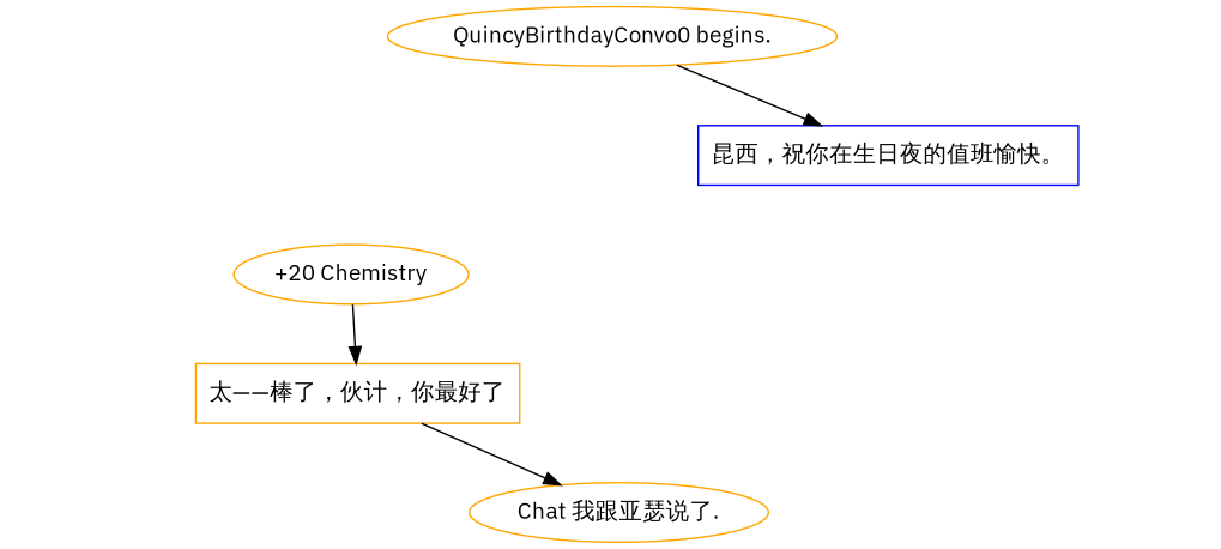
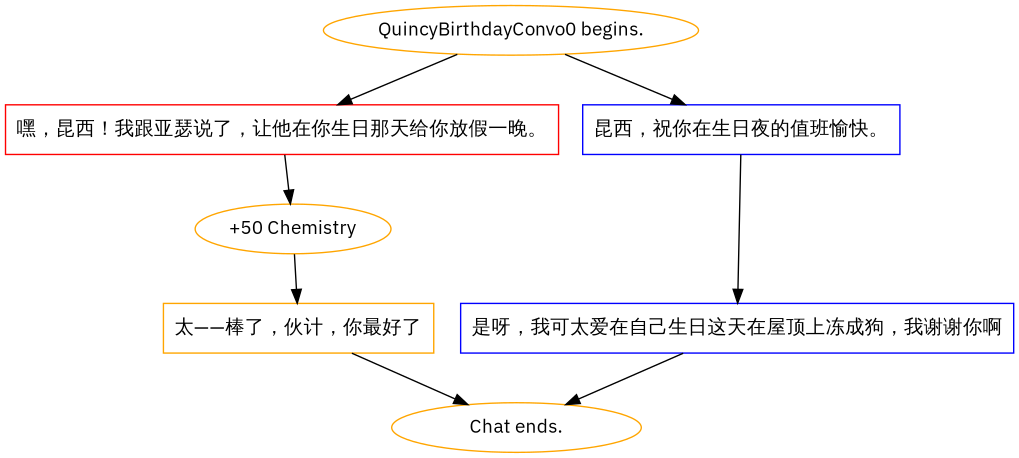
  digraph {
    fontname="IBM Plex Sans"
    node [color=orange fontname="IBM Plex Sans" shape=box]
    edge [fontname="IBM Plex Sans"]
    n1 [label="QuincyBirthdayConvo0 begins." shape=""]
+   n2 [color=red label="嘿，昆西！我跟亚瑟说了，让他在你生日那天给你放假一晚。"]
    n3 [color=blue label="昆西，祝你在生日夜的值班愉快。"]
-   n4 [label="+20 Chemistry" shape=""]
+   n4 [label="+50 Chemistry" shape=""]
+   n5 [color=blue label="是呀，我可太爱在自己生日这天在屋顶上冻成狗，我谢谢你啊"]
    n6 [label="太——棒了，伙计，你最好了"]
-   "Chat ends." [label="Chat 我跟亚瑟说了." shape=""]
+   "Chat ends." [shape=""]
+   n1 -> n2
    n1 -> n3
+   n2 -> n4
+   n3 -> n5
    n4 -> n6
+   n5 -> "Chat ends."
    n6 -> "Chat ends."
  }
